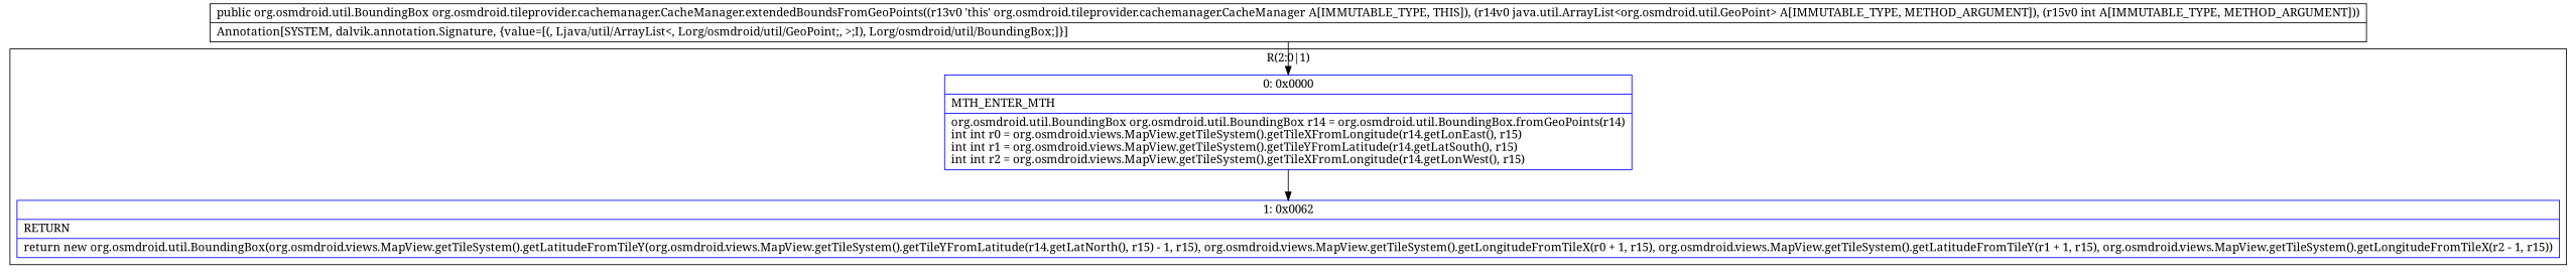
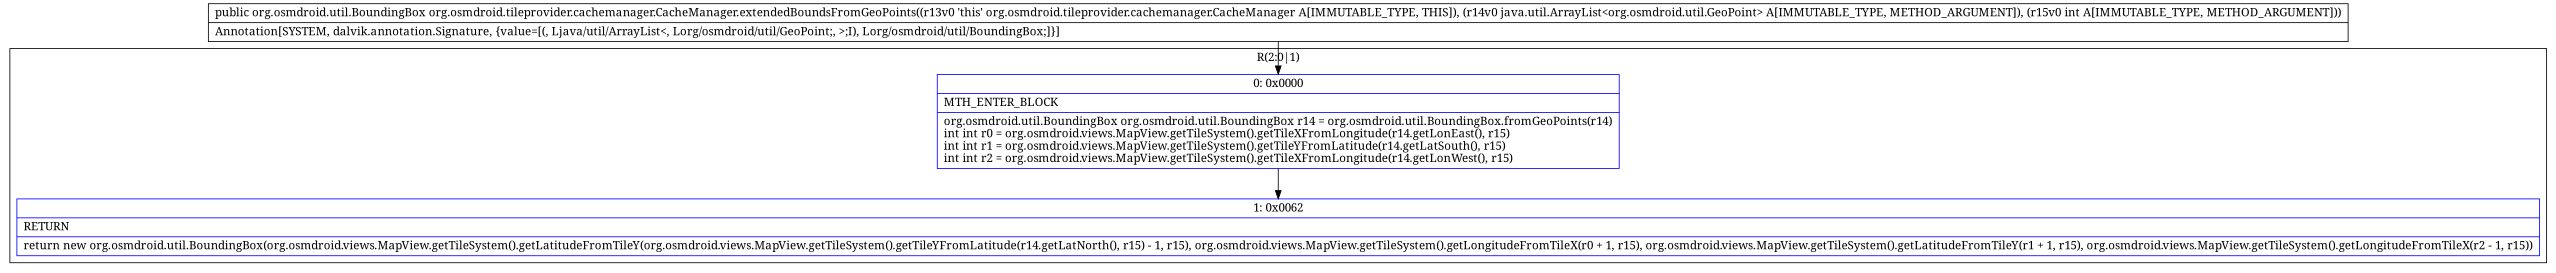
  digraph {
    fontname="Noto Serif"
    node [color=blue shape=record fontname="Noto Serif"]
    edge [fontname="Noto Serif"]
-   n1 [label="{0\:\ 0x0000|MTH_ENTER_MTH\l|org.osmdroid.util.BoundingBox org.osmdroid.util.BoundingBox r14 = org.osmdroid.util.BoundingBox.fromGeoPoints(r14)\lint int r0 = org.osmdroid.views.MapView.getTileSystem().getTileXFromLongitude(r14.getLonEast(), r15)\lint int r1 = org.osmdroid.views.MapView.getTileSystem().getTileYFromLatitude(r14.getLatSouth(), r15)\lint int r2 = org.osmdroid.views.MapView.getTileSystem().getTileXFromLongitude(r14.getLonWest(), r15)\l}"]
+   n1 [label="{0\:\ 0x0000|MTH_ENTER_BLOCK\l|org.osmdroid.util.BoundingBox org.osmdroid.util.BoundingBox r14 = org.osmdroid.util.BoundingBox.fromGeoPoints(r14)\lint int r0 = org.osmdroid.views.MapView.getTileSystem().getTileXFromLongitude(r14.getLonEast(), r15)\lint int r1 = org.osmdroid.views.MapView.getTileSystem().getTileYFromLatitude(r14.getLatSouth(), r15)\lint int r2 = org.osmdroid.views.MapView.getTileSystem().getTileXFromLongitude(r14.getLonWest(), r15)\l}"]
    n2 [label="{1\:\ 0x0062|RETURN\l|return new org.osmdroid.util.BoundingBox(org.osmdroid.views.MapView.getTileSystem().getLatitudeFromTileY(org.osmdroid.views.MapView.getTileSystem().getTileYFromLatitude(r14.getLatNorth(), r15) \- 1, r15), org.osmdroid.views.MapView.getTileSystem().getLongitudeFromTileX(r0 + 1, r15), org.osmdroid.views.MapView.getTileSystem().getLatitudeFromTileY(r1 + 1, r15), org.osmdroid.views.MapView.getTileSystem().getLongitudeFromTileX(r2 \- 1, r15))\l}"]
    n3 [label="{public org.osmdroid.util.BoundingBox org.osmdroid.tileprovider.cachemanager.CacheManager.extendedBoundsFromGeoPoints((r13v0 'this' org.osmdroid.tileprovider.cachemanager.CacheManager A[IMMUTABLE_TYPE, THIS]), (r14v0 java.util.ArrayList\<org.osmdroid.util.GeoPoint\> A[IMMUTABLE_TYPE, METHOD_ARGUMENT]), (r15v0 int A[IMMUTABLE_TYPE, METHOD_ARGUMENT]))  | Annotation[SYSTEM, dalvik.annotation.Signature, \{value=[(, Ljava\/util\/ArrayList\<, Lorg\/osmdroid\/util\/GeoPoint;, \>;I), Lorg\/osmdroid\/util\/BoundingBox;]\}]\l}" color=""]
    subgraph cluster_1 {
      label="R(2:0|1)"
      n1
      n2
    }
    n1 -> n2
    n3 -> n1
  }
